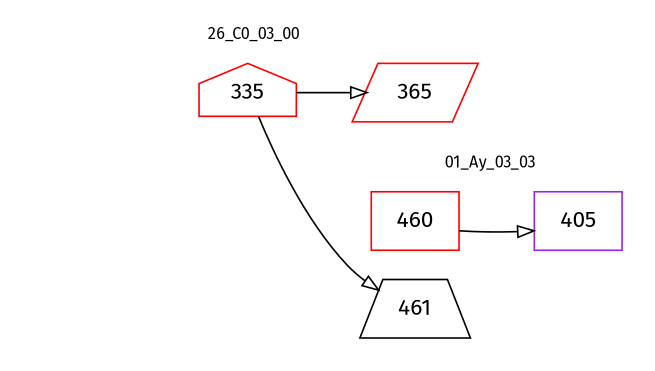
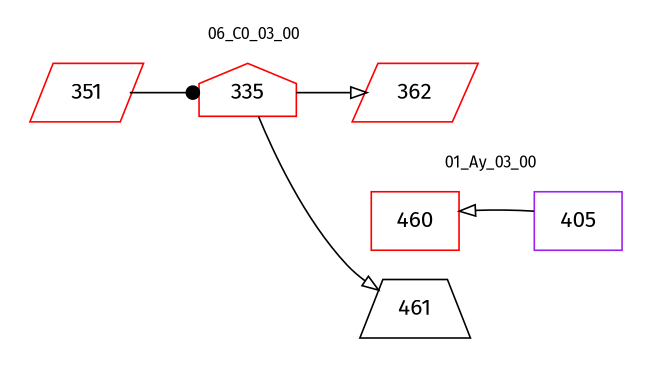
  digraph {
    fontname="Fira Sans"
    rankdir=LR
    node [color=red fontname="Fira Sans" shape=box]
    edge [arrowhead=onormal color=black fontname="Fira Sans"]
    n1 [label=460]
    n2 [color=purple label=405]
    n3 [color=black label=461 shape=trapezium]
+   n4 [label=351 shape=parallelogram]
    n5 [label=335 shape=house]
-   n6 [label=365 shape=parallelogram]
+   n6 [label=362 shape=parallelogram]
    subgraph cluster_1 {
      color=white
      fontsize=10
-     label="01_Ay_03_03"
+     label="01_Ay_03_00"
      n1
      n2
      n3
    }
    subgraph cluster_2 {
      color=white
      fontsize=10
-     label="26_C0_03_00"
+     label="06_C0_03_00"
+     n4
      n5
      n6
    }
-   n1 -> n2
+   n2 -> n1
+   n4 -> n5 [arrowhead=dot]
    n5 -> n3
    n5 -> n6
  }
